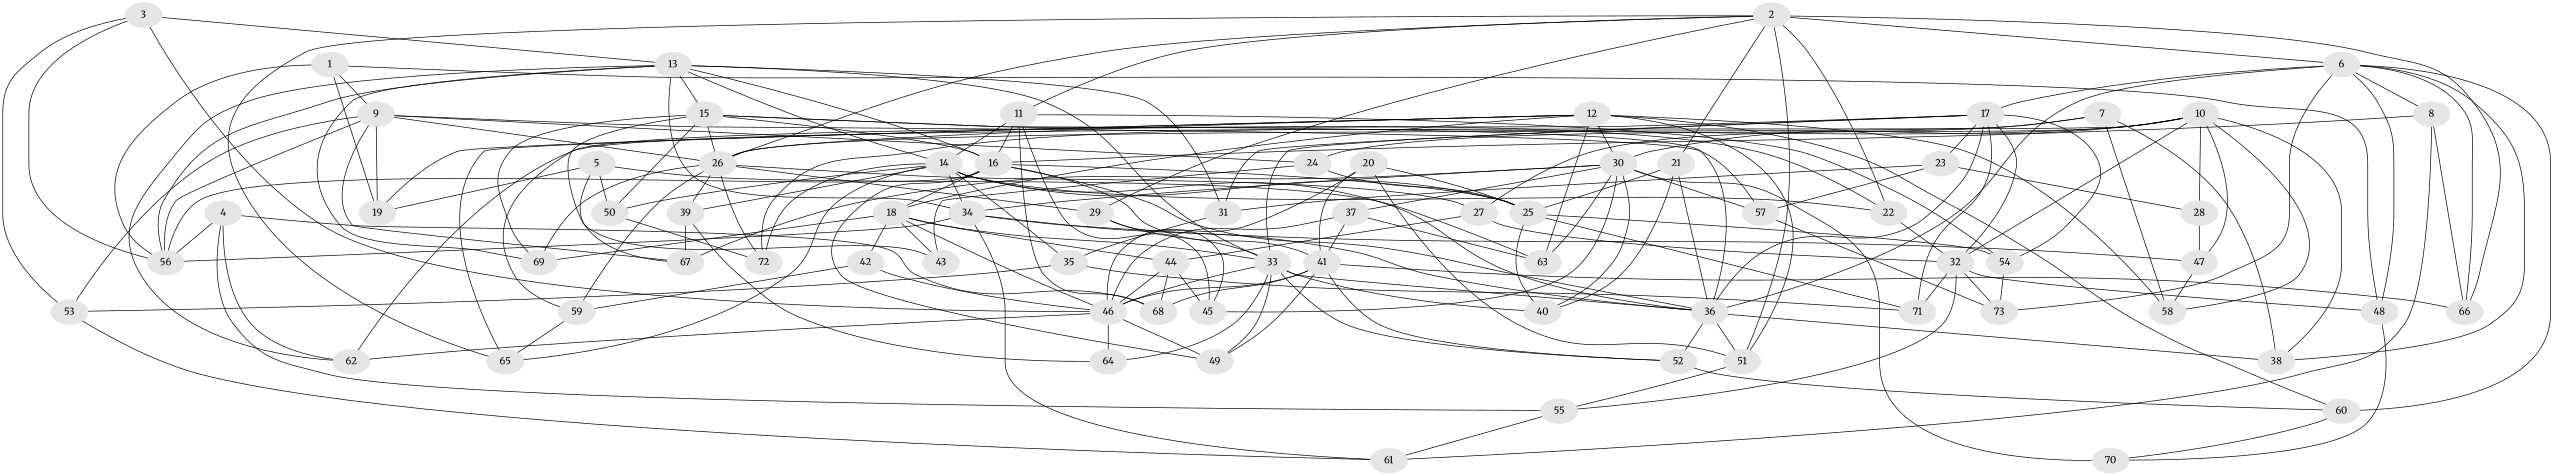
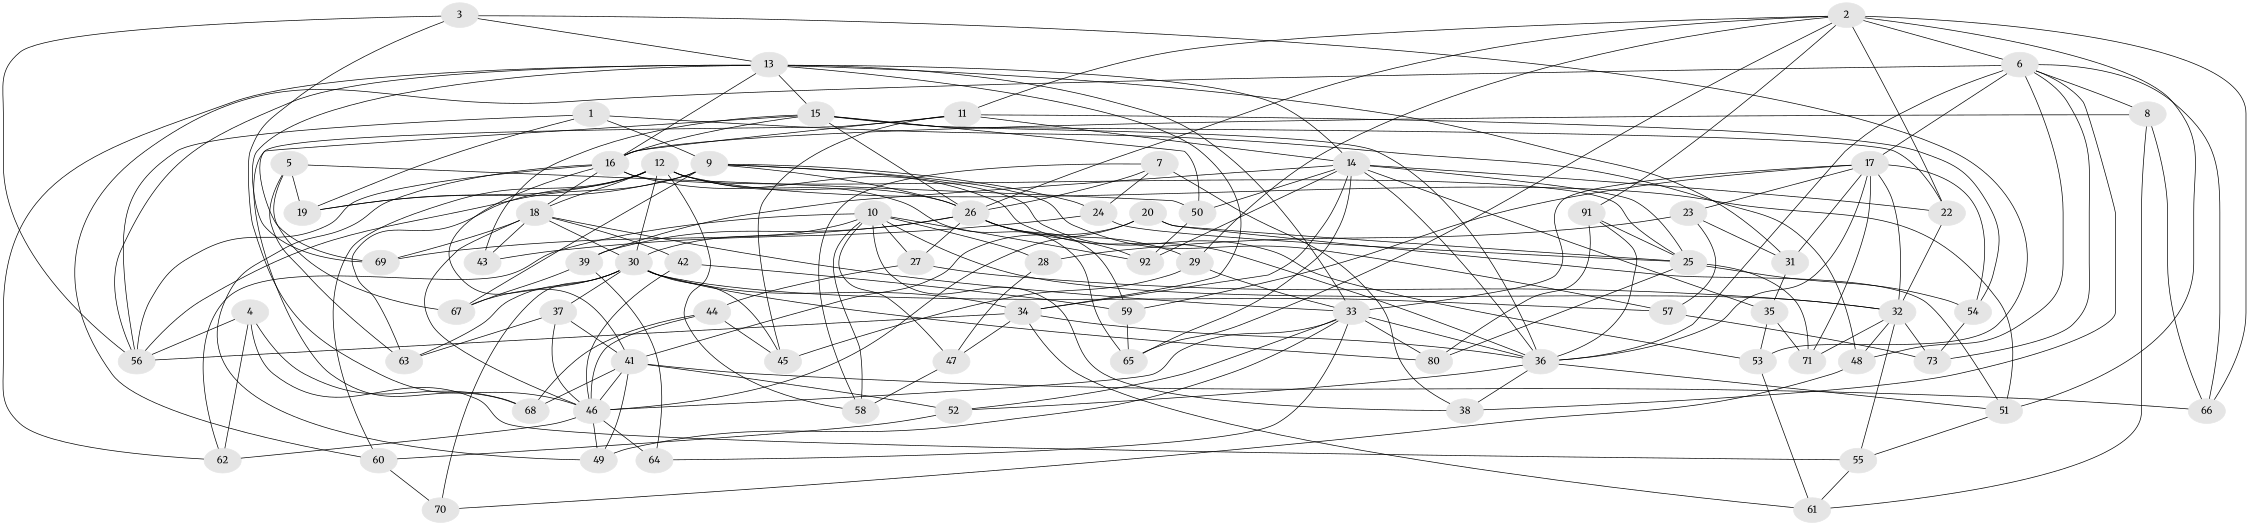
  graph {
    fontname=Merriweather
    node [color=gray90 fontname=Merriweather style=filled]
    edge [fontname=Merriweather weight=1.0]
    1
    9
    19
    48
    56
    26
    53
    67
    24
    57
    70
    2
    6
    11
-   21
+   21 [label=91]
    22
    29
    51
    65
    66
    8
    17
    36
    38
    60
    73
    68
    16
    14
    45
    54
    25
-   40
+   40 [label=80]
    32
    27
-   72
+   72 [label=92]
    69
    39
    59
    33
    55
    3
    13
    46
    62
    15
    31
    34
    49
    64
    61
    4
    5
    50
    63
    23
    71
    52
    7
    58
    43
    18
    41
    10
    28
    30
    47
    44
    37
    35
    12
    42
    20
    1 -- 9
    1 -- 19
    1 -- 48
    1 -- 56
    9 -- 19
    9 -- 56
    9 -- 26
    9 -- 53
    9 -- 67
    9 -- 24
    9 -- 57
    48 -- 70
    26 -- 29
    26 -- 27
    26 -- 72
    26 -- 69
    26 -- 39
    26 -- 59
    53 -- 61
    24 -- 25
    24 -- 43
    57 -- 73
    2 -- 26
    2 -- 6
    2 -- 11
    2 -- 21
    2 -- 22
    2 -- 29
    2 -- 51 [weight=2.0]
    2 -- 65
    2 -- 66
    6 -- 48
    6 -- 66
    6 -- 8
    6 -- 17 [weight=2.0]
    6 -- 36
    6 -- 38
    6 -- 60
    6 -- 73
    11 -- 68
    11 -- 16 [weight=2.0]
    11 -- 14 [weight=2.0]
    11 -- 45
    11 -- 54
    21 -- 36
    21 -- 25
    21 -- 40
    22 -- 32
    29 -- 45
    29 -- 33
    51 -- 55
    8 -- 66
    8 -- 16
    8 -- 61
    17 -- 36
    17 -- 54
    17 -- 32
    17 -- 59
    17 -- 33
    17 -- 31
    17 -- 23
    17 -- 71
    36 -- 51 [weight=2.0]
    36 -- 38
    36 -- 52
    60 -- 70
    16 -- 56
    16 -- 36
    16 -- 25
    16 -- 49
    16 -- 18
    16 -- 41 [weight=2.0]
    14 -- 22
    14 -- 65
    14 -- 36
    14 -- 25
    14 -- 72
    14 -- 39
    14 -- 34
    14 -- 50
    14 -- 35
    54 -- 73
    25 -- 54
    25 -- 40
    25 -- 71
    32 -- 48
    32 -- 73
    32 -- 55
    32 -- 71
    27 -- 32
    27 -- 44
    39 -- 67
    39 -- 64
    59 -- 65
    33 -- 36
    33 -- 40
    33 -- 46
    33 -- 49
    33 -- 64
    33 -- 52
    55 -- 61
    3 -- 56
    3 -- 53
    3 -- 13
    3 -- 46
    13 -- 56
    13 -- 16
    13 -- 14
    13 -- 69
    13 -- 33
    13 -- 62
    13 -- 15
    13 -- 31
    13 -- 34
    46 -- 62
    46 -- 49
    46 -- 64 [weight=2.0]
    15 -- 26
    15 -- 22
    15 -- 36
    15 -- 16
    15 -- 69
    15 -- 50
    15 -- 43
    31 -- 35
    34 -- 56 [weight=2.0]
    34 -- 36
    34 -- 61
    34 -- 47
    4 -- 56
    4 -- 68
    4 -- 55
    4 -- 62
    5 -- 19
    5 -- 67
    5 -- 50
    5 -- 63
    50 -- 72
    23 -- 57
    23 -- 31
    23 -- 28
    52 -- 60
    7 -- 26
    7 -- 24
    7 -- 38
    7 -- 58
    18 -- 69
    18 -- 33
    18 -- 46
    18 -- 43 [weight=2.0]
-   18 -- 44
+   18 -- 30
    18 -- 42 [weight=2.0]
    41 -- 66
    41 -- 68
    41 -- 46
    41 -- 49
    41 -- 52
    10 -- 38
    10 -- 32
    10 -- 27
    10 -- 72
    10 -- 62
    10 -- 58
    10 -- 28 [weight=2.0]
    10 -- 30
    10 -- 47
    28 -- 47
    30 -- 67
    30 -- 57
    30 -- 70 [weight=2.0]
    30 -- 45
    30 -- 40
    30 -- 34
    30 -- 63
    30 -- 37
    47 -- 58
    44 -- 68
    44 -- 45
    44 -- 46
    37 -- 46
    37 -- 63
    37 -- 41
    35 -- 53
    35 -- 71
    12 -- 19
    12 -- 26
    12 -- 51 [weight=2.0]
    12 -- 65
    12 -- 60
    12 -- 63
    12 -- 58
    12 -- 18
    12 -- 30
    42 -- 59
    42 -- 46
    20 -- 51
    20 -- 25
    20 -- 46
    20 -- 41
  }
